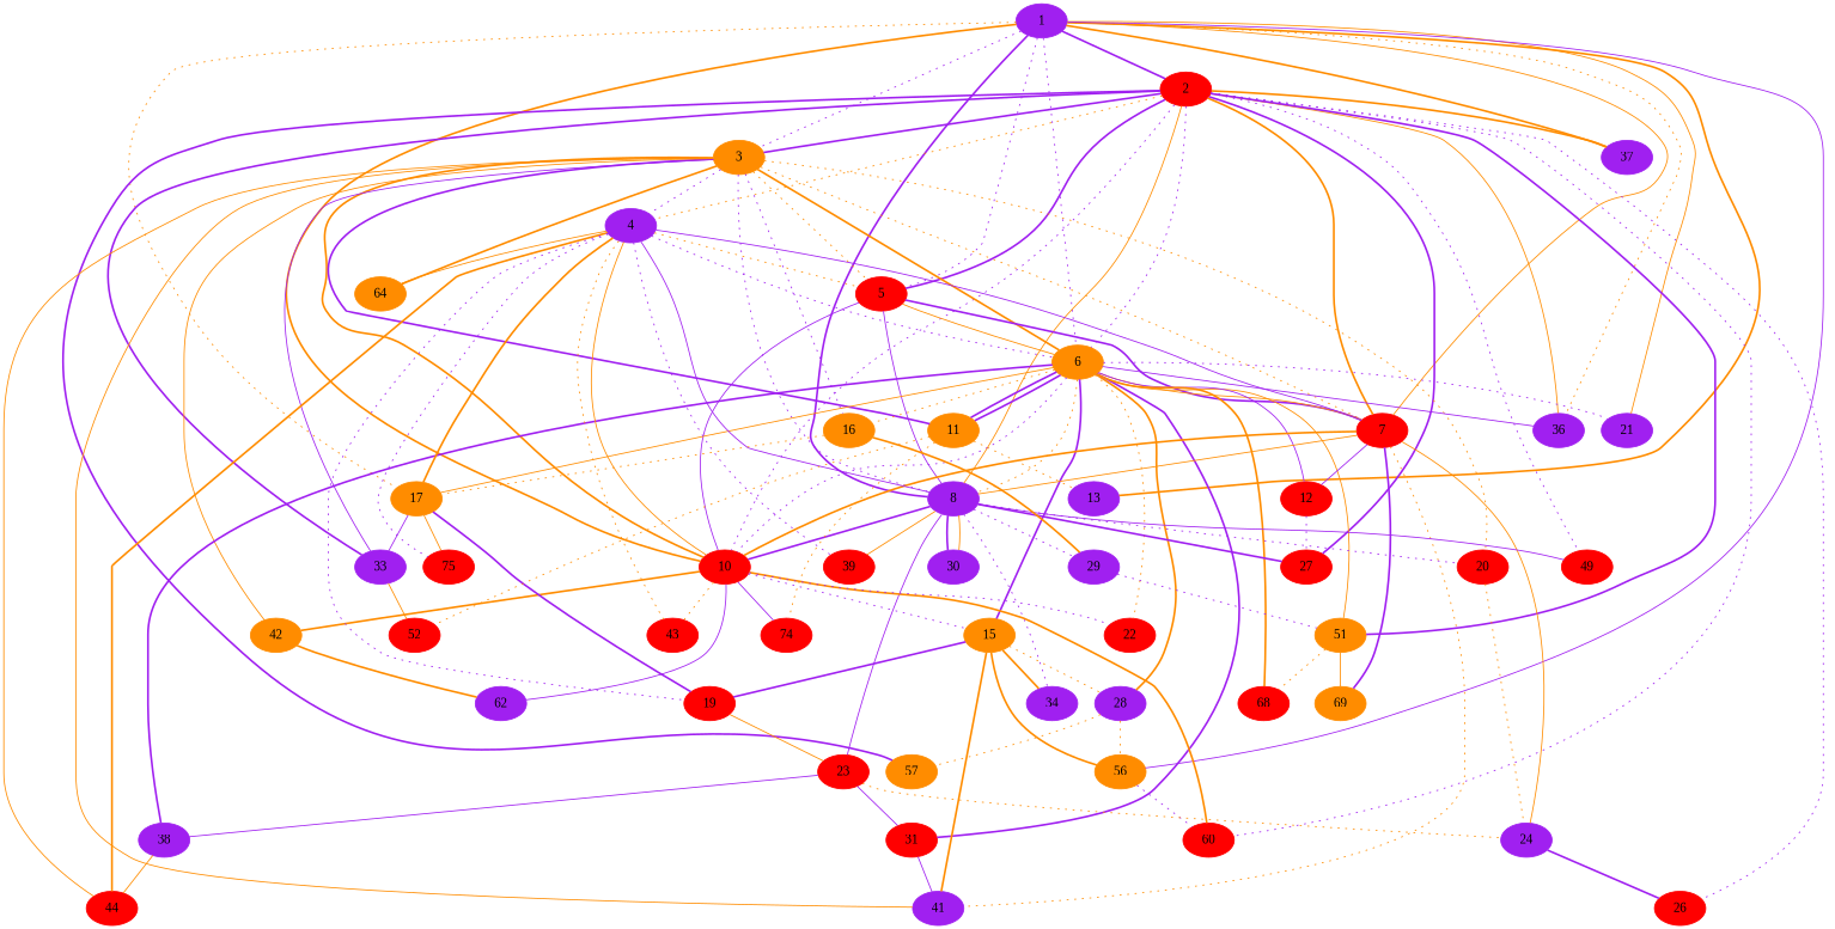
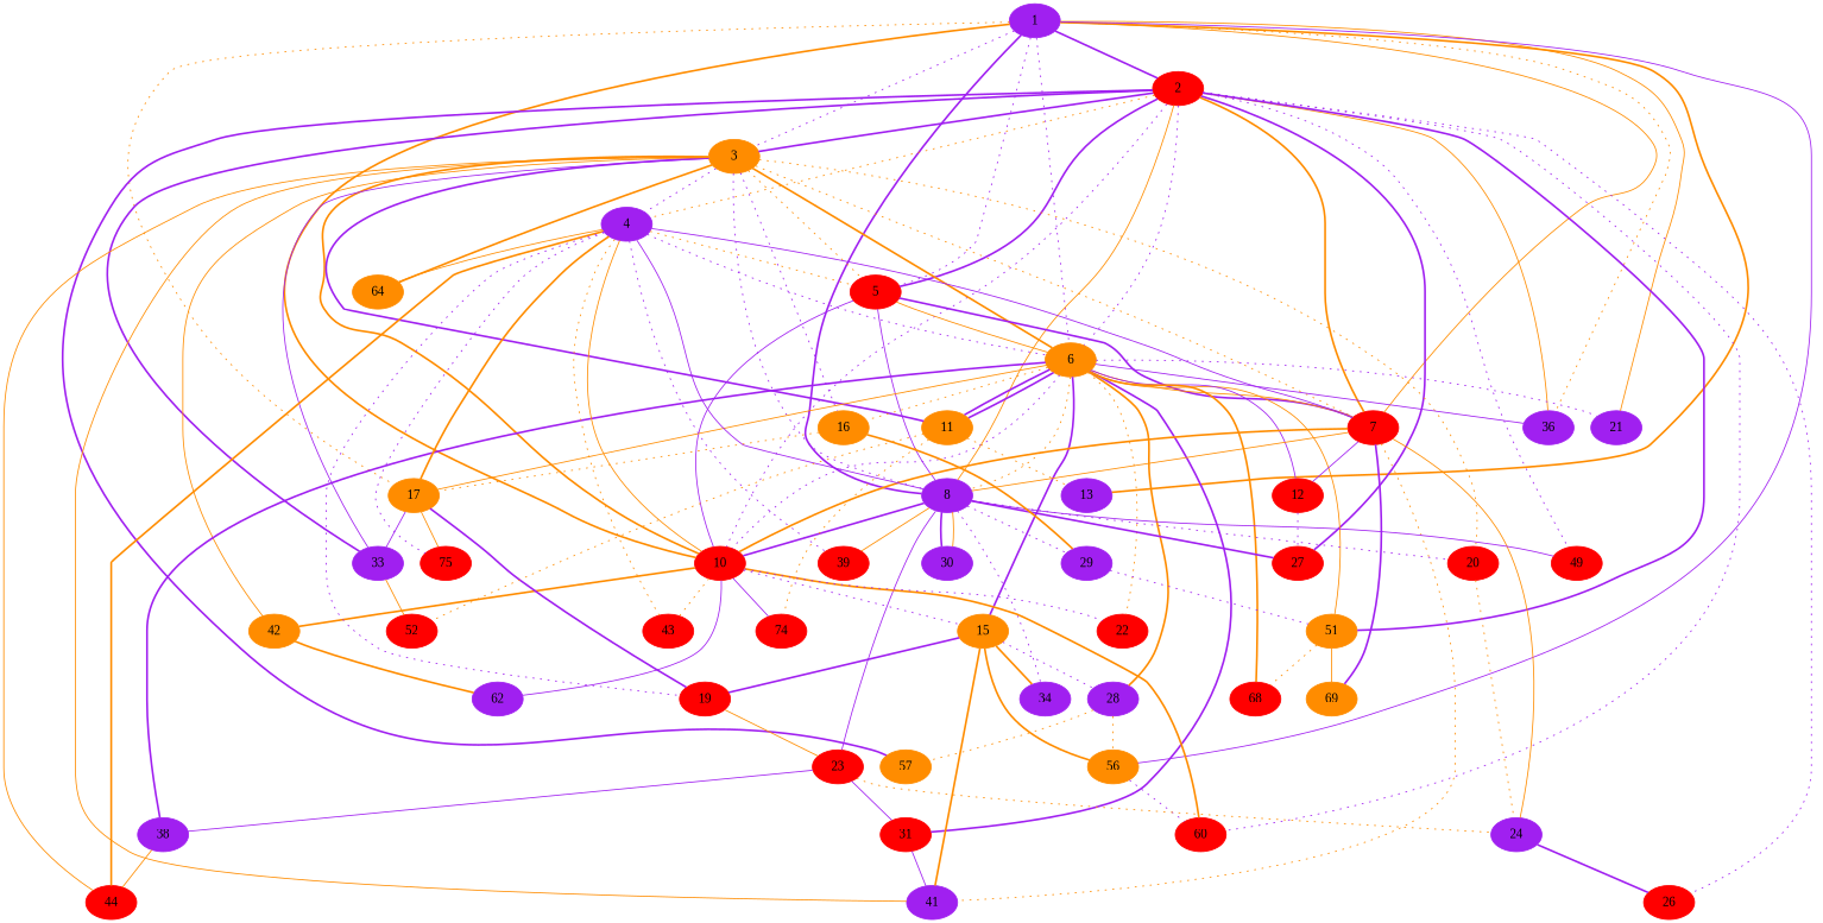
  graph {
    fontname="Liberation Serif"
    node [color=red fontname="Liberation Serif" style=filled]
    edge [color=darkorange fontname="Liberation Serif" style=dotted]
    1 [color=purple super="+18"]
    2 [super="+35"]
    3 [color=darkorange super="+63"]
    5
    6 [color=darkorange super="+9"]
    7 [super="+14"]
    8 [color=purple super="+73"]
    10 [super="+46"]
    13 [color=purple]
    17 [color=darkorange super="+25"]
    21 [color=purple]
    36 [color=purple super="+54"]
-   37 [color=purple]
    56 [color=darkorange]
    4 [color=purple super="+59"]
    26
    27
    33 [color=purple super="+53"]
    49 [super="+66"]
    51 [color=darkorange super="+61"]
    57 [color=darkorange]
    60 [super="+71"]
    11 [color=darkorange super="+45"]
    16 [color=darkorange super="+70"]
    20
    41 [color=purple super="+72"]
    42 [color=darkorange super="+58"]
    44 [super="+48"]
    64 [color=darkorange]
    19 [super="+50"]
    39
    43 [super="+55"]
    75
    12 [super="+65"]
    15 [color=darkorange super="+47"]
    22
    28 [color=purple super="+67"]
    31
    38 [color=purple]
    68
    24 [color=purple super="+40"]
    69 [color=darkorange]
    23 [super="+32"]
    29 [color=purple]
    30 [color=purple]
    34 [color=purple]
    62 [color=purple]
    74
    52
    1 -- 2 [color=purple style=bold]
    1 -- 3 [color=purple]
    1 -- 5 [color=purple]
    1 -- 6 [color=purple weight=3]
    1 -- 7 [style=solid]
    1 -- 8 [color=purple style=bold]
    1 -- 10 [style=bold]
    1 -- 13 [style=bold]
    1 -- 17
    1 -- 21 [style=solid]
    1 -- 36
-   1 -- 37 [style=bold]
    1 -- 56 [color=purple style=solid]
    2 -- 3 [color=purple style=bold]
    2 -- 5 [color=purple style=bold]
    2 -- 6 [color=purple weight=2]
    2 -- 7 [style=bold]
    2 -- 8 [style=solid weight=2]
    2 -- 10 [color=purple weight=2]
    2 -- 36 [style=solid]
-   2 -- 37 [style=bold]
    2 -- 4
    2 -- 26 [color=purple]
    2 -- 27 [color=purple style=bold]
    2 -- 33 [color=purple style=bold]
    2 -- 49 [color=purple weight=2]
    2 -- 51 [color=purple style=bold]
    2 -- 57 [color=purple style=bold]
    2 -- 60 [color=purple]
    3 -- 5
    3 -- 6 [style=bold weight=2]
    3 -- 7 [weight=2]
    3 -- 8 [color=purple]
    3 -- 10 [style=bold]
    3 -- 4 [color=purple]
    3 -- 33 [color=purple style=solid]
    3 -- 11 [color=purple style=bold]
    3 -- 16 [color=purple]
    3 -- 20
    3 -- 41 [style=solid]
    3 -- 42 [style=solid]
    3 -- 44 [style=solid]
    3 -- 64 [style=bold]
    5 -- 6 [style=solid weight=2]
    5 -- 7 [color=purple style=bold]
    5 -- 8 [color=purple style=solid]
    5 -- 10 [color=purple style=solid]
    6 -- 7 [style=solid weight=2]
    6 -- 8 [weight=2]
    6 -- 10 [color=purple weight=2]
    6 -- 17 [style=solid]
    6 -- 21 [color=purple]
    6 -- 36 [color=purple style=solid]
    6 -- 51 [style=solid]
    6 -- 11 [color=purple style=bold]
    6 -- 11 [color=purple style=bold]
    6 -- 16
    6 -- 12 [color=purple style=solid]
    6 -- 15 [color=purple style=bold]
    6 -- 22
    6 -- 28 [style=bold]
    6 -- 31 [color=purple style=bold]
    6 -- 38 [color=purple style=bold]
    6 -- 68 [style=bold]
    7 -- 8 [style=solid]
    7 -- 10 [style=bold]
    7 -- 41
    7 -- 12 [color=purple style=solid]
    7 -- 24 [style=solid]
    7 -- 69 [color=purple style=bold]
    8 -- 10 [color=purple style=bold weight=2]
    8 -- 27 [color=purple style=bold]
    8 -- 49 [color=purple style=solid]
    8 -- 20 [color=purple]
    8 -- 39 [style=solid]
    8 -- 23 [color=purple style=solid weight=2]
    8 -- 29 [color=purple]
    8 -- 30 [color=purple style=bold]
    8 -- 30 [style=solid]
    8 -- 34 [color=purple]
    10 -- 60 [style=bold]
    10 -- 42 [style=bold weight=2]
    10 -- 43 [weight=2]
    10 -- 15 [color=purple]
    10 -- 22 [color=purple]
    10 -- 62 [color=purple style=solid]
    10 -- 74 [color=purple style=solid]
    17 -- 33 [color=purple style=solid]
    17 -- 19 [color=purple style=bold]
    17 -- 75 [style=solid]
    56 -- 60 [color=purple]
    4 -- 5
    4 -- 6 [color=purple weight=2]
    4 -- 7 [color=purple style=solid]
    4 -- 8 [color=purple style=solid]
    4 -- 10 [style=solid weight=2]
    4 -- 17 [style=bold]
    4 -- 44 [style=bold]
    4 -- 64 [style=solid]
    4 -- 19 [color=purple]
    4 -- 39 [color=purple]
    4 -- 43
    4 -- 75 [color=purple]
    33 -- 52 [style=solid]
    51 -- 68
    51 -- 69 [style=solid]
    11 -- 13
    11 -- 74
    11 -- 52
    16 -- 17
    16 -- 29 [style=bold]
    20 -- 24
    42 -- 62 [style=bold]
    19 -- 23 [style=solid]
    12 -- 27 [color=purple]
    15 -- 56 [style=bold]
    15 -- 41 [style=bold]
    15 -- 19 [color=purple style=bold]
-   15 -- 28
+   15 -- 28 [color=purple]
    15 -- 34 [style=bold]
    28 -- 56
    28 -- 57
    31 -- 41 [color=purple style=solid]
    38 -- 44 [style=solid]
    24 -- 26 [color=purple style=bold]
    23 -- 31 [color=purple style=solid]
    23 -- 38 [color=purple style=solid]
    23 -- 24
    29 -- 51 [color=purple]
  }
